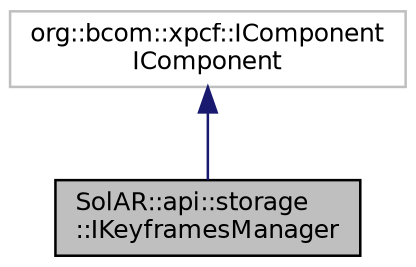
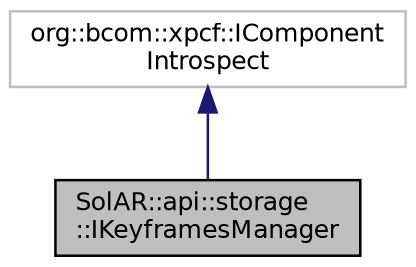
  digraph {
    node [fontname=Helvetica fontsize=10 shape=record style=filled]
    n1 [color=black fillcolor=grey75 fontcolor=black height=0.2 label="SolAR::api::storage\l::IKeyframesManager" width=0.4]
-   n2 [color=grey75 fillcolor=white height=0.2 label="org::bcom::xpcf::IComponent\lIComponent" width=0.4]
+   n2 [color=grey75 fillcolor=white height=0.2 label="org::bcom::xpcf::IComponent\lIntrospect" width=0.4]
    n2 -> n1 [color=midnightblue dir=back fontname=Helvetica fontsize=10 labelfontname=Helvetica labelfontsize=10 style=solid]
  }
